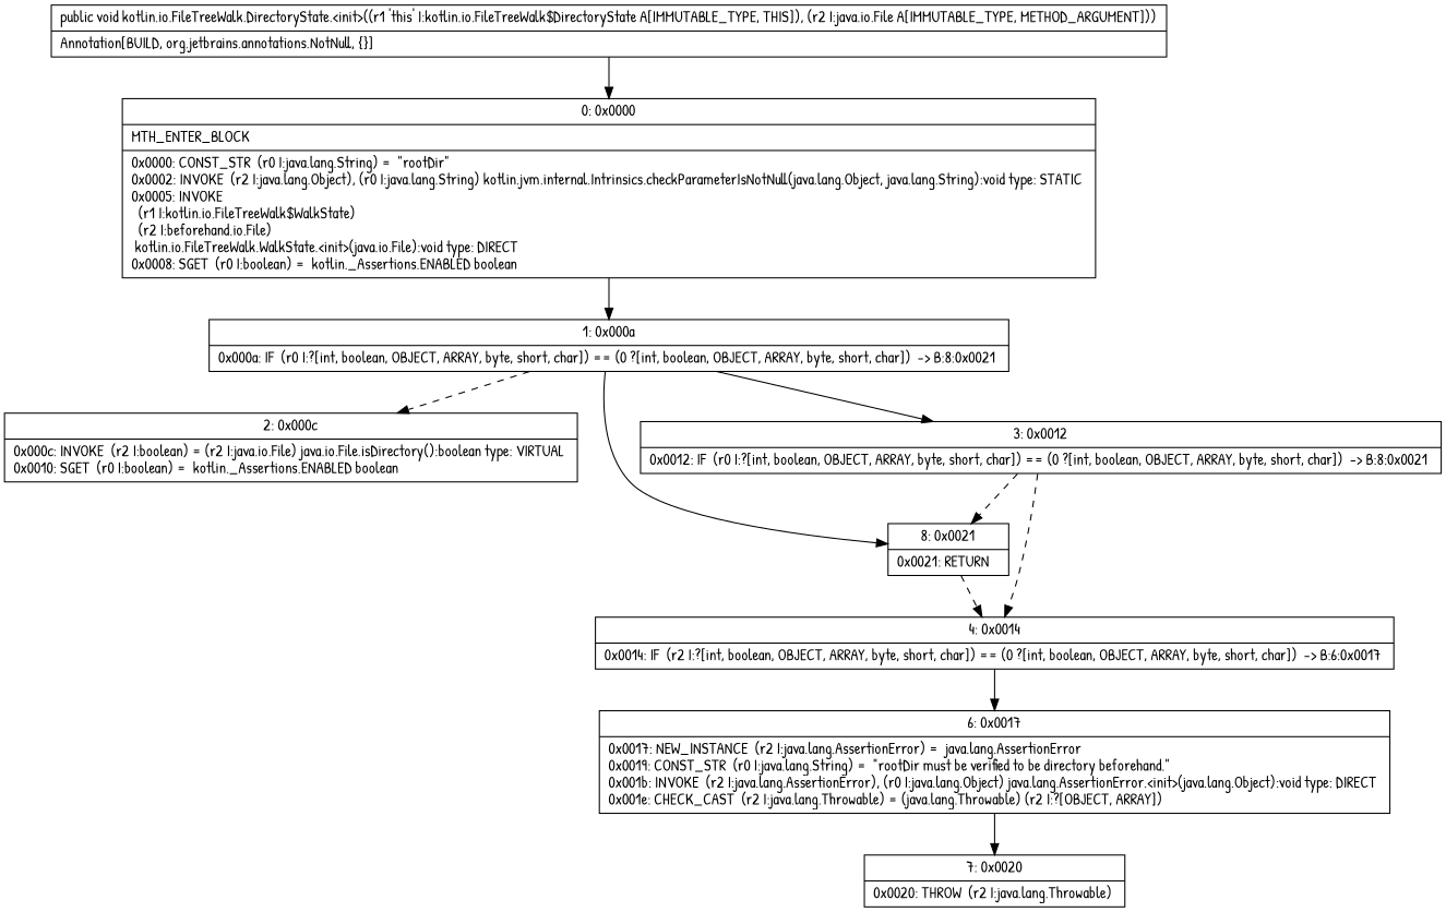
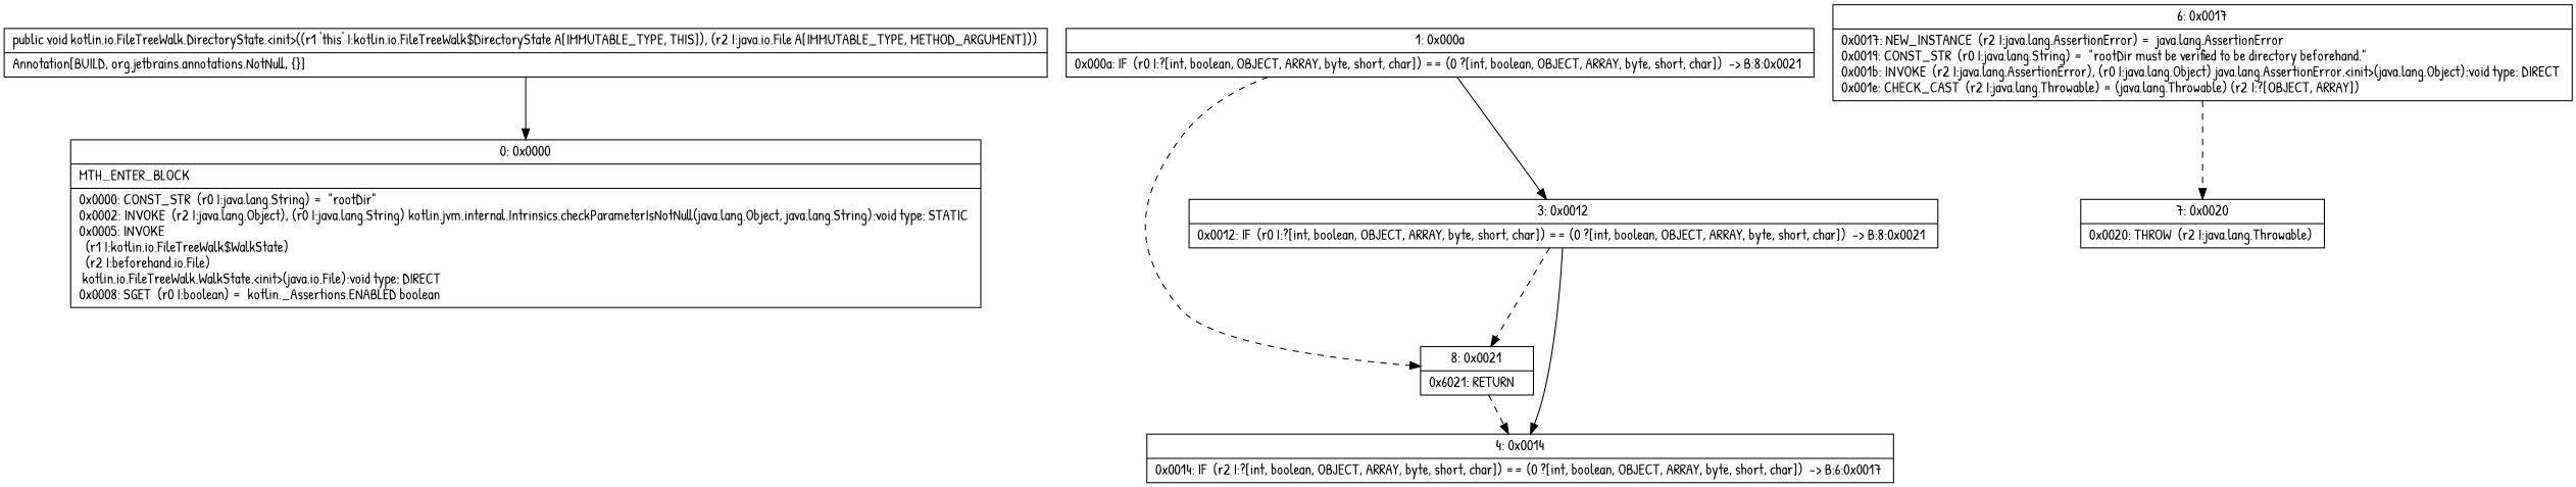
  digraph {
    fontname="Patrick Hand"
    node [fontname="Patrick Hand" shape=record]
    edge [fontname="Patrick Hand"]
    n1 [label="{0\:\ 0x0000|MTH_ENTER_BLOCK\l|0x0000: CONST_STR  (r0 I:java.lang.String) =  \"rootDir\" \l0x0002: INVOKE  (r2 I:java.lang.Object), (r0 I:java.lang.String) kotlin.jvm.internal.Intrinsics.checkParameterIsNotNull(java.lang.Object, java.lang.String):void type: STATIC \l0x0005: INVOKE  \l  (r1 I:kotlin.io.FileTreeWalk$WalkState)\l  (r2 I:beforehand.io.File)\l kotlin.io.FileTreeWalk.WalkState.\<init\>(java.io.File):void type: DIRECT \l0x0008: SGET  (r0 I:boolean) =  kotlin._Assertions.ENABLED boolean \l}"]
    n2 [label="{1\:\ 0x000a|0x000a: IF  (r0 I:?[int, boolean, OBJECT, ARRAY, byte, short, char]) == (0 ?[int, boolean, OBJECT, ARRAY, byte, short, char])  \-\> B:8:0x0021 \l}"]
-   n3 [label="{2\:\ 0x000c|0x000c: INVOKE  (r2 I:boolean) = (r2 I:java.io.File) java.io.File.isDirectory():boolean type: VIRTUAL \l0x0010: SGET  (r0 I:boolean) =  kotlin._Assertions.ENABLED boolean \l}"]
-   n4 [label="{8\:\ 0x0021|0x0021: RETURN   \l}"]
+   n4 [label="{8\:\ 0x0021|0x6021: RETURN   \l}"]
    n5 [label="{3\:\ 0x0012|0x0012: IF  (r0 I:?[int, boolean, OBJECT, ARRAY, byte, short, char]) == (0 ?[int, boolean, OBJECT, ARRAY, byte, short, char])  \-\> B:8:0x0021 \l}"]
    n6 [label="{4\:\ 0x0014|0x0014: IF  (r2 I:?[int, boolean, OBJECT, ARRAY, byte, short, char]) == (0 ?[int, boolean, OBJECT, ARRAY, byte, short, char])  \-\> B:6:0x0017 \l}"]
    n7 [label="{6\:\ 0x0017|0x0017: NEW_INSTANCE  (r2 I:java.lang.AssertionError) =  java.lang.AssertionError \l0x0019: CONST_STR  (r0 I:java.lang.String) =  \"rootDir must be verified to be directory beforehand.\" \l0x001b: INVOKE  (r2 I:java.lang.AssertionError), (r0 I:java.lang.Object) java.lang.AssertionError.\<init\>(java.lang.Object):void type: DIRECT \l0x001e: CHECK_CAST  (r2 I:java.lang.Throwable) = (java.lang.Throwable) (r2 I:?[OBJECT, ARRAY]) \l}"]
    n8 [label="{7\:\ 0x0020|0x0020: THROW  (r2 I:java.lang.Throwable) \l}"]
    n9 [label="{public void kotlin.io.FileTreeWalk.DirectoryState.\<init\>((r1 'this' I:kotlin.io.FileTreeWalk$DirectoryState A[IMMUTABLE_TYPE, THIS]), (r2 I:java.io.File A[IMMUTABLE_TYPE, METHOD_ARGUMENT]))  | Annotation[BUILD, org.jetbrains.annotations.NotNull, \{\}]\l}"]
-   n1 -> n2
-   n2 -> n3 [style=dashed]
-   n2 -> n4
+   n2 -> n4 [style=dashed]
    n2 -> n5
    n4 -> n6 [style=dashed]
    n5 -> n4 [style=dashed]
-   n5 -> n6 [style=dashed]
-   n6 -> n7
-   n7 -> n8
+   n5 -> n6 [style=solid]
+   n7 -> n8 [style=dashed]
    n9 -> n1
  }
